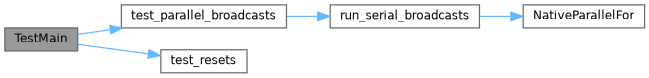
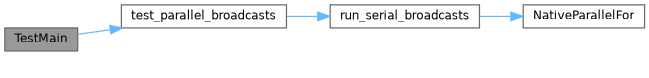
  digraph {
    rankdir=LR
    node [color=grey40 fillcolor=white fontname=Helvetica fontsize=10 shape=box style=filled]
    edge [color=steelblue1 fontname=Helvetica fontsize=10 labelfontname=Helvetica labelfontsize=10 style=solid]
    n1 [color=gray40 fillcolor=grey60 fontcolor=black height=0.2 label=TestMain width=0.4]
    n2 [height=0.2 label=test_parallel_broadcasts width=0.4]
-   n3 [height=0.2 label=test_resets width=0.4]
    n4 [height=0.2 label=run_serial_broadcasts width=0.4]
    n5 [height=0.2 label=NativeParallelFor width=0.4]
    n1 -> n2
-   n1 -> n3
    n2 -> n4
    n4 -> n5
  }
